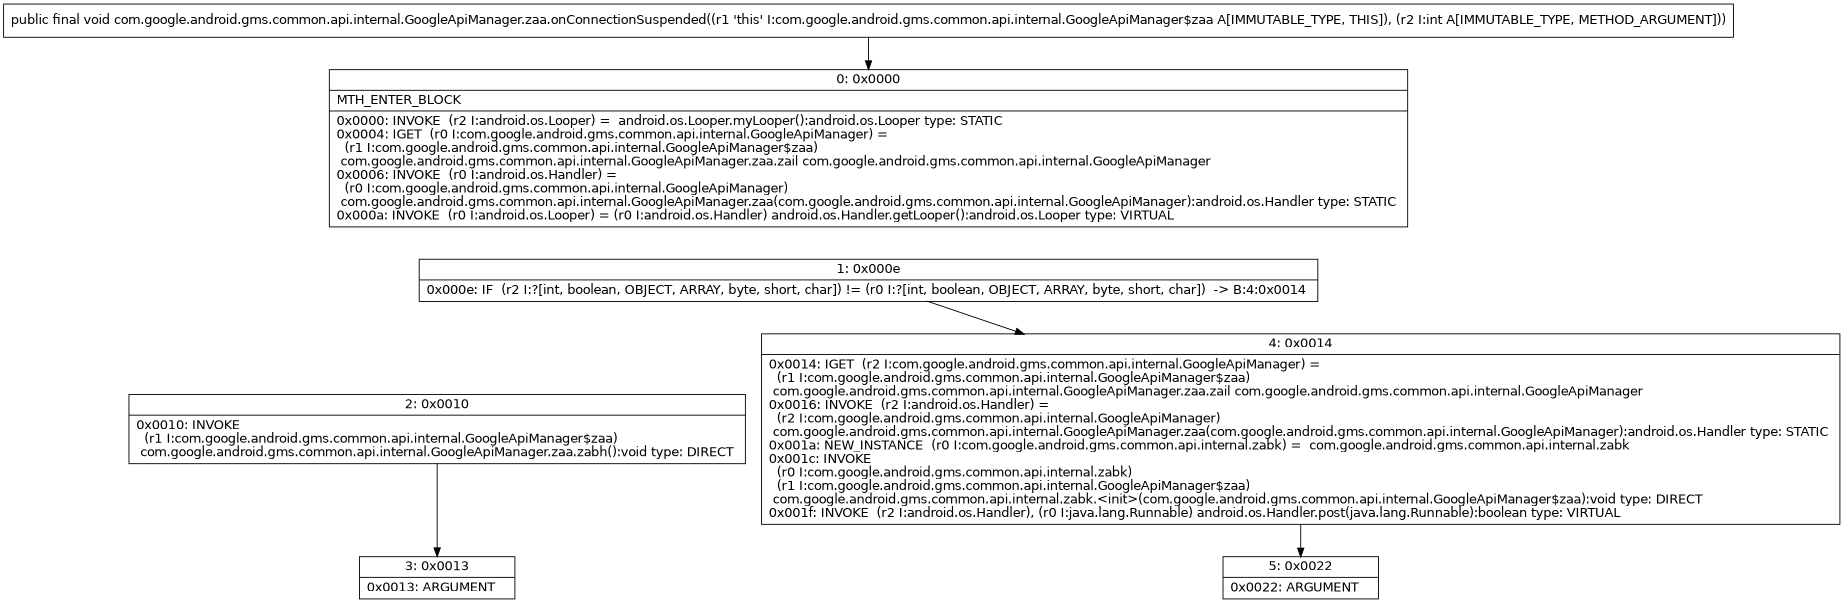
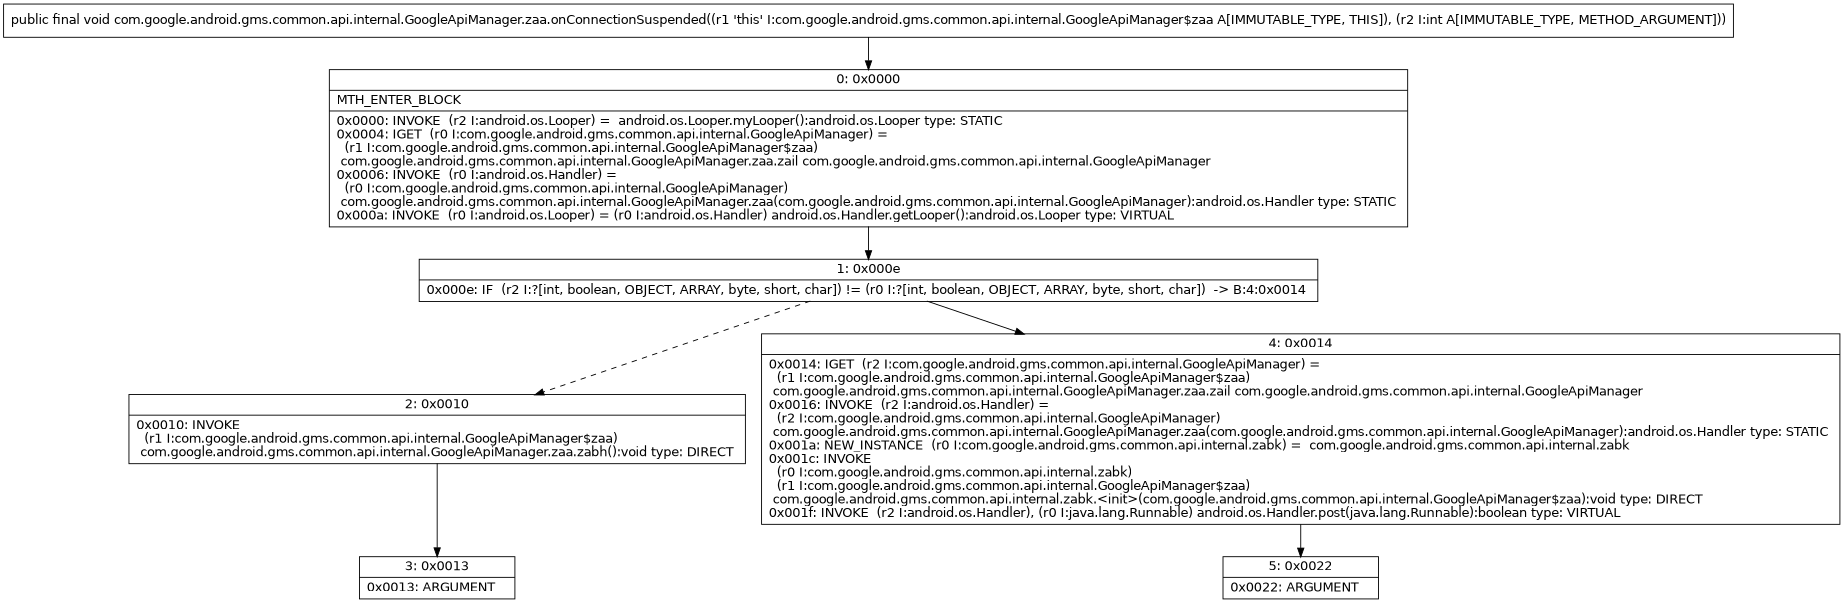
  digraph {
    fontname="DejaVu Sans"
    node [fontname="DejaVu Sans" shape=record]
    edge [fontname="DejaVu Sans"]
    n1 [label="{0\:\ 0x0000|MTH_ENTER_BLOCK\l|0x0000: INVOKE  (r2 I:android.os.Looper) =  android.os.Looper.myLooper():android.os.Looper type: STATIC \l0x0004: IGET  (r0 I:com.google.android.gms.common.api.internal.GoogleApiManager) = \l  (r1 I:com.google.android.gms.common.api.internal.GoogleApiManager$zaa)\l com.google.android.gms.common.api.internal.GoogleApiManager.zaa.zail com.google.android.gms.common.api.internal.GoogleApiManager \l0x0006: INVOKE  (r0 I:android.os.Handler) = \l  (r0 I:com.google.android.gms.common.api.internal.GoogleApiManager)\l com.google.android.gms.common.api.internal.GoogleApiManager.zaa(com.google.android.gms.common.api.internal.GoogleApiManager):android.os.Handler type: STATIC \l0x000a: INVOKE  (r0 I:android.os.Looper) = (r0 I:android.os.Handler) android.os.Handler.getLooper():android.os.Looper type: VIRTUAL \l}"]
    n2 [label="{1\:\ 0x000e|0x000e: IF  (r2 I:?[int, boolean, OBJECT, ARRAY, byte, short, char]) != (r0 I:?[int, boolean, OBJECT, ARRAY, byte, short, char])  \-\> B:4:0x0014 \l}"]
    n3 [label="{2\:\ 0x0010|0x0010: INVOKE  \l  (r1 I:com.google.android.gms.common.api.internal.GoogleApiManager$zaa)\l com.google.android.gms.common.api.internal.GoogleApiManager.zaa.zabh():void type: DIRECT \l}"]
    n4 [label="{4\:\ 0x0014|0x0014: IGET  (r2 I:com.google.android.gms.common.api.internal.GoogleApiManager) = \l  (r1 I:com.google.android.gms.common.api.internal.GoogleApiManager$zaa)\l com.google.android.gms.common.api.internal.GoogleApiManager.zaa.zail com.google.android.gms.common.api.internal.GoogleApiManager \l0x0016: INVOKE  (r2 I:android.os.Handler) = \l  (r2 I:com.google.android.gms.common.api.internal.GoogleApiManager)\l com.google.android.gms.common.api.internal.GoogleApiManager.zaa(com.google.android.gms.common.api.internal.GoogleApiManager):android.os.Handler type: STATIC \l0x001a: NEW_INSTANCE  (r0 I:com.google.android.gms.common.api.internal.zabk) =  com.google.android.gms.common.api.internal.zabk \l0x001c: INVOKE  \l  (r0 I:com.google.android.gms.common.api.internal.zabk)\l  (r1 I:com.google.android.gms.common.api.internal.GoogleApiManager$zaa)\l com.google.android.gms.common.api.internal.zabk.\<init\>(com.google.android.gms.common.api.internal.GoogleApiManager$zaa):void type: DIRECT \l0x001f: INVOKE  (r2 I:android.os.Handler), (r0 I:java.lang.Runnable) android.os.Handler.post(java.lang.Runnable):boolean type: VIRTUAL \l}"]
    n5 [label="{3\:\ 0x0013|0x0013: ARGUMENT   \l}"]
    n6 [label="{5\:\ 0x0022|0x0022: ARGUMENT   \l}"]
    n7 [label="{public final void com.google.android.gms.common.api.internal.GoogleApiManager.zaa.onConnectionSuspended((r1 'this' I:com.google.android.gms.common.api.internal.GoogleApiManager$zaa A[IMMUTABLE_TYPE, THIS]), (r2 I:int A[IMMUTABLE_TYPE, METHOD_ARGUMENT])) }"]
+   n1 -> n2
+   n2 -> n3 [style=dashed]
    n2 -> n4
    n3 -> n5
    n4 -> n6
    n7 -> n1
  }
